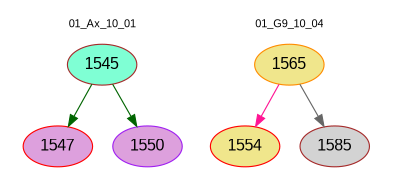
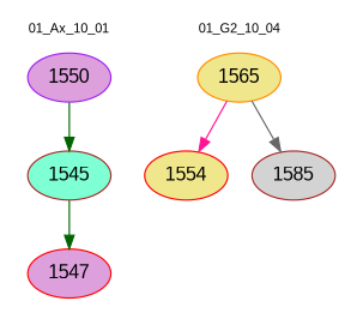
  digraph {
    fontname="Liberation Sans"
    node [color=brown fillcolor=plum fontname="Liberation Sans" style=filled]
    edge [color=darkgreen fontname="Liberation Sans"]
    n1 [fillcolor=aquamarine label=1545]
    n2 [color=red label=1547]
    n3 [color=purple label=1550]
    n4 [color=darkorange fillcolor=khaki label=1565]
    n5 [color=red fillcolor=khaki label=1554]
    n6 [fillcolor=lightgrey label=1585]
    subgraph cluster_1 {
      color=white
      fontsize=10
      label="01_Ax_10_01"
      n1
      n2
      n3
    }
    subgraph cluster_2 {
      color=white
      fontsize=10
-     label="01_G9_10_04"
+     label="01_G2_10_04"
      n4
      n5
      n6
    }
    n1 -> n2
-   n1 -> n3
+   n3 -> n1
    n4 -> n5 [color=deeppink]
    n4 -> n6 [color=gray40]
  }
